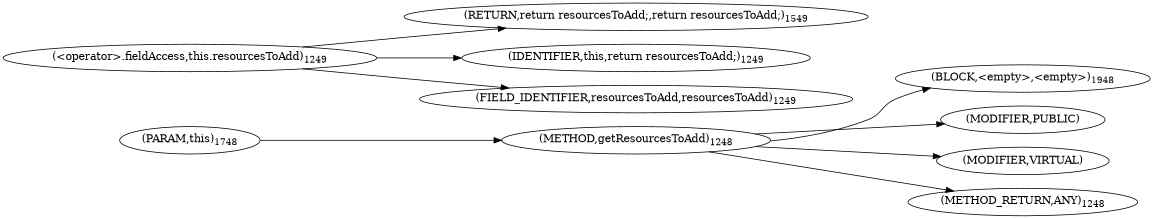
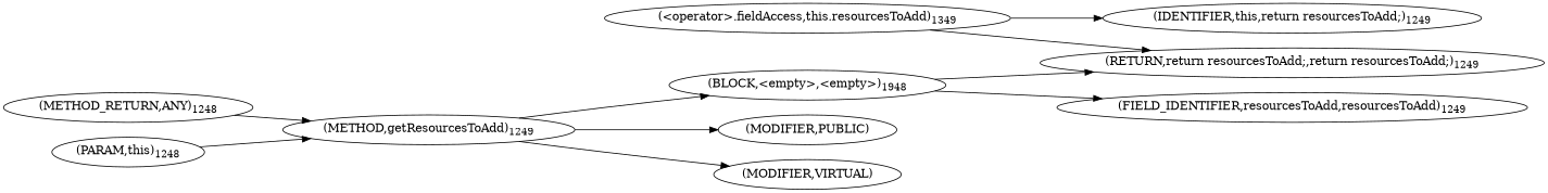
  digraph {
    rankdir=LR
-   n1 [label=<(METHOD,getResourcesToAdd)<SUB>1248</SUB>>]
+   n1 [label=<(METHOD,getResourcesToAdd)<SUB>1249</SUB>>]
    n2 [label=<(BLOCK,&lt;empty&gt;,&lt;empty&gt;)<SUB>1948</SUB>>]
    n3 [label=<(MODIFIER,PUBLIC)>]
    n4 [label=<(MODIFIER,VIRTUAL)>]
    n5 [label=<(METHOD_RETURN,ANY)<SUB>1248</SUB>>]
-   n6 [label=<(PARAM,this)<SUB>1748</SUB>>]
-   n7 [label=<(RETURN,return resourcesToAdd;,return resourcesToAdd;)<SUB>1549</SUB>>]
-   n8 [label=<(&lt;operator&gt;.fieldAccess,this.resourcesToAdd)<SUB>1249</SUB>>]
+   n6 [label=<(PARAM,this)<SUB>1248</SUB>>]
+   n7 [label=<(RETURN,return resourcesToAdd;,return resourcesToAdd;)<SUB>1249</SUB>>]
+   n8 [label=<(&lt;operator&gt;.fieldAccess,this.resourcesToAdd)<SUB>1349</SUB>>]
    n9 [label=<(IDENTIFIER,this,return resourcesToAdd;)<SUB>1249</SUB>>]
    n10 [label=<(FIELD_IDENTIFIER,resourcesToAdd,resourcesToAdd)<SUB>1249</SUB>>]
    n1 -> n2
    n1 -> n3
    n1 -> n4
-   n1 -> n5
+   n5 -> n1
+   n2 -> n7
    n6 -> n1
    n8 -> n7
    n8 -> n9
-   n8 -> n10
+   n2 -> n10
  }
